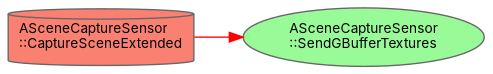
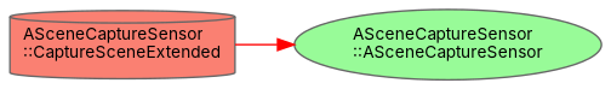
  digraph {
    rankdir=RL
    fontname=Inter
    node [color=gray40 fontname=Inter fontsize=10 style=filled]
-   n1 [fillcolor=palegreen fontcolor=black height=0.2 label="ASceneCaptureSensor\l::SendGBufferTextures" shape=ellipse width=0.4]
+   n1 [fillcolor=palegreen fontcolor=black height=0.2 label="ASceneCaptureSensor\l::ASceneCaptureSensor" shape=ellipse width=0.4]
    n2 [fillcolor=salmon height=0.2 label="ASceneCaptureSensor\l::CaptureSceneExtended" shape=cylinder width=0.4]
    n1 -> n2 [color=red dir=back fontname=Inter fontsize=10 labelfontname=Helvetica labelfontsize=10 style=solid]
  }
